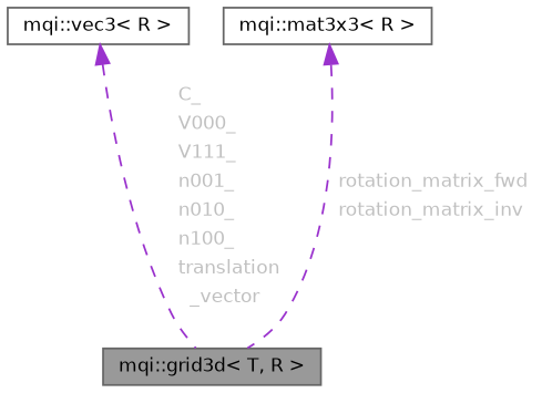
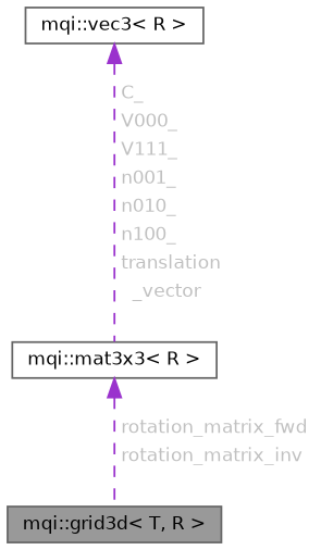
  digraph {
    node [color=gray40 fillcolor=white fontname=Helvetica fontsize=10 shape=box style=filled]
    edge [color=darkorchid3 dir=back fontcolor=grey fontname=Helvetica fontsize=10 labelfontname=Helvetica labelfontsize=10 style=dashed]
    n1 [fillcolor=grey60 fontcolor=black height=0.2 label="mqi::grid3d\< T, R \>" width=0.4]
    n2 [height=0.2 label="mqi::vec3\< R \>" width=0.4]
    n3 [height=0.2 label="mqi::mat3x3\< R \>" width=0.4]
-   n2 -> n1 [label=<<TABLE CELLBORDER="0" BORDER="0"><TR><TD VALIGN="top" ALIGN="LEFT" CELLPADDING="1" CELLSPACING="0">C_</TD></TR> <TR><TD VALIGN="top" ALIGN="LEFT" CELLPADDING="1" CELLSPACING="0">V000_</TD></TR> <TR><TD VALIGN="top" ALIGN="LEFT" CELLPADDING="1" CELLSPACING="0">V111_</TD></TR> <TR><TD VALIGN="top" ALIGN="LEFT" CELLPADDING="1" CELLSPACING="0">n001_</TD></TR> <TR><TD VALIGN="top" ALIGN="LEFT" CELLPADDING="1" CELLSPACING="0">n010_</TD></TR> <TR><TD VALIGN="top" ALIGN="LEFT" CELLPADDING="1" CELLSPACING="0">n100_</TD></TR> <TR><TD VALIGN="top" ALIGN="LEFT" CELLPADDING="1" CELLSPACING="0">translation</TD></TR> <TR><TD VALIGN="top" ALIGN="LEFT" CELLPADDING="1" CELLSPACING="0">&nbsp;&nbsp;_vector</TD></TR> </TABLE>>]
+   n2 -> n3 [label=<<TABLE CELLBORDER="0" BORDER="0"><TR><TD VALIGN="top" ALIGN="LEFT" CELLPADDING="1" CELLSPACING="0">C_</TD></TR> <TR><TD VALIGN="top" ALIGN="LEFT" CELLPADDING="1" CELLSPACING="0">V000_</TD></TR> <TR><TD VALIGN="top" ALIGN="LEFT" CELLPADDING="1" CELLSPACING="0">V111_</TD></TR> <TR><TD VALIGN="top" ALIGN="LEFT" CELLPADDING="1" CELLSPACING="0">n001_</TD></TR> <TR><TD VALIGN="top" ALIGN="LEFT" CELLPADDING="1" CELLSPACING="0">n010_</TD></TR> <TR><TD VALIGN="top" ALIGN="LEFT" CELLPADDING="1" CELLSPACING="0">n100_</TD></TR> <TR><TD VALIGN="top" ALIGN="LEFT" CELLPADDING="1" CELLSPACING="0">translation</TD></TR> <TR><TD VALIGN="top" ALIGN="LEFT" CELLPADDING="1" CELLSPACING="0">&nbsp;&nbsp;_vector</TD></TR> </TABLE>>]
    n3 -> n1 [label=<<TABLE CELLBORDER="0" BORDER="0"><TR><TD VALIGN="top" ALIGN="LEFT" CELLPADDING="1" CELLSPACING="0">rotation_matrix_fwd</TD></TR> <TR><TD VALIGN="top" ALIGN="LEFT" CELLPADDING="1" CELLSPACING="0">rotation_matrix_inv</TD></TR> </TABLE>>]
  }
